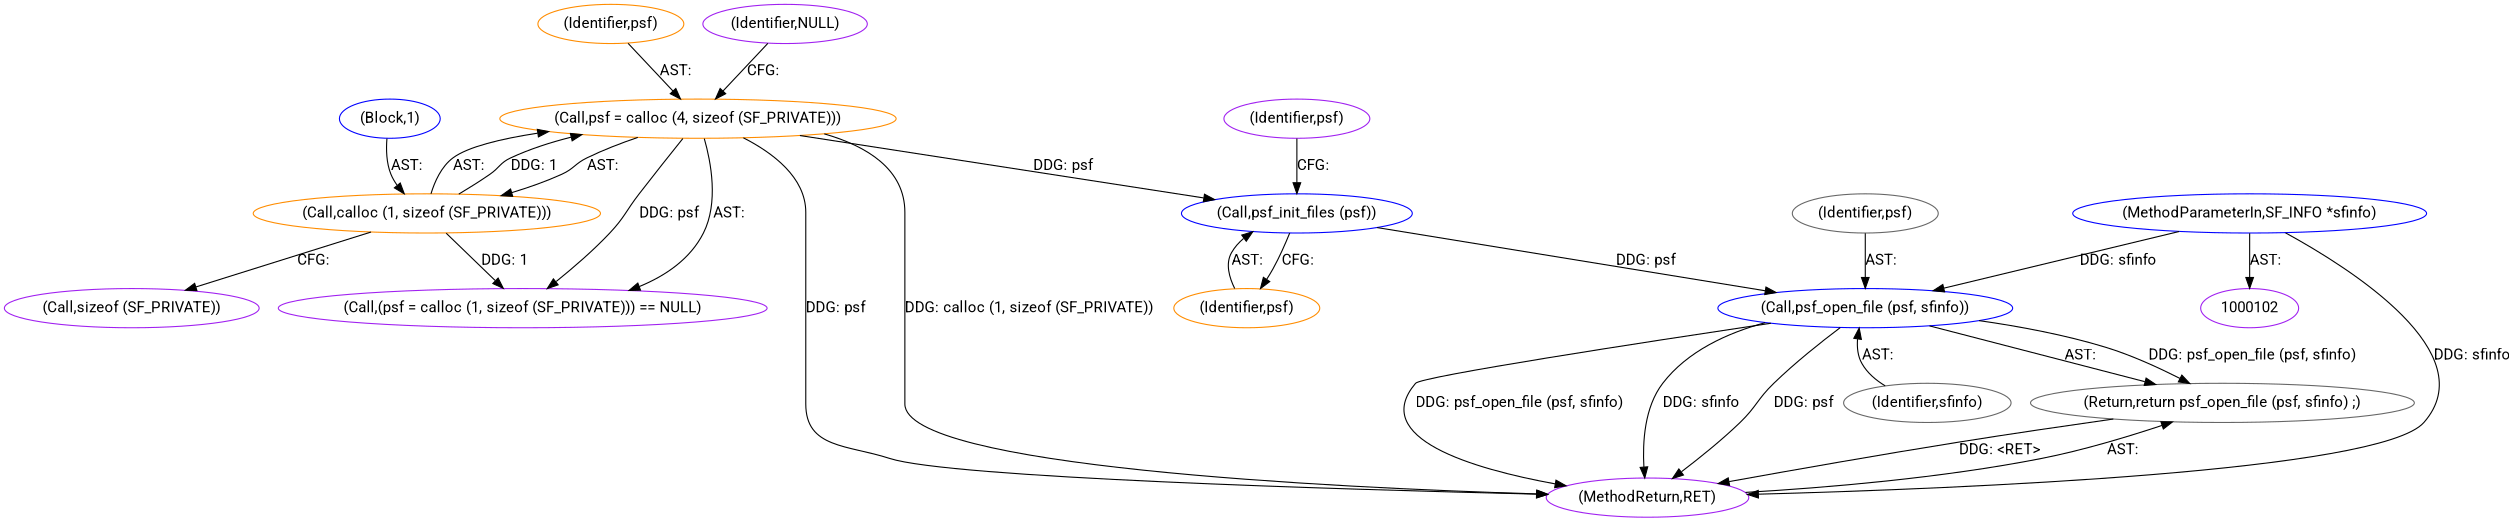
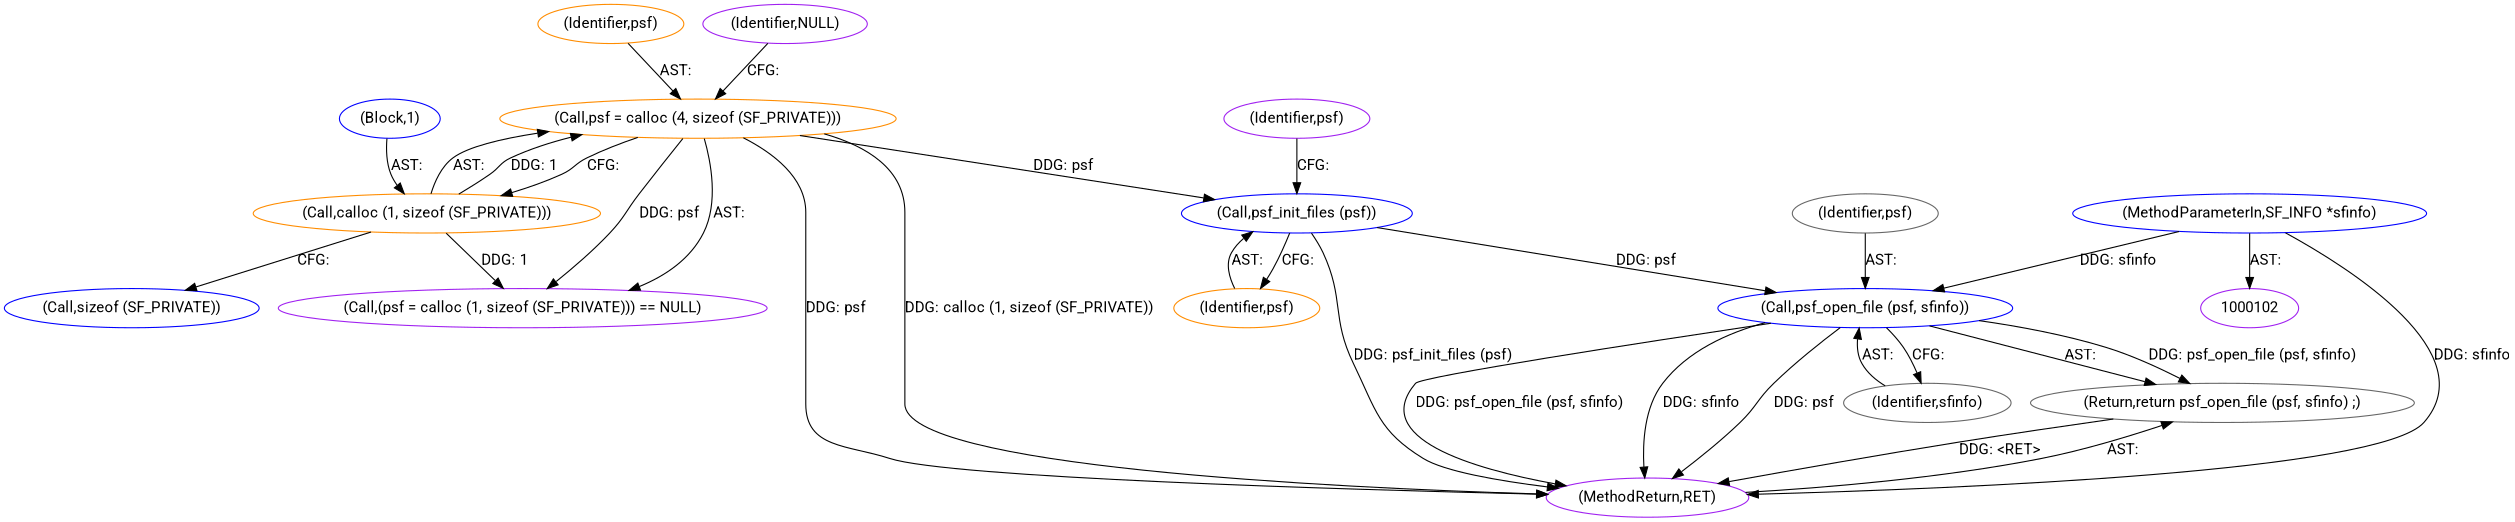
  digraph {
    fontname=Roboto
    node [color=purple fontname=Roboto]
    edge [fontname=Roboto]
    n1 [color=blue label="(Call,psf_open_file (psf, sfinfo))"]
    n2 [color=gray40 label="(Return,return psf_open_file (psf, sfinfo) ;)"]
    n3 [color=gray40 label="(Identifier,sfinfo)"]
    n4 [label="(MethodReturn,RET)"]
    n5 [color=blue label="(Call,psf_init_files (psf))"]
    n6 [color=darkorange label="(Identifier,psf)"]
    n7 [color=darkorange label="(Call,psf = calloc (4, sizeof (SF_PRIVATE)))"]
    n8 [color=darkorange label="(Call,calloc (1, sizeof (SF_PRIVATE)))"]
    n9 [label="(Call,(psf = calloc (1, sizeof (SF_PRIVATE))) == NULL)"]
-   n10 [label="(Call,sizeof (SF_PRIVATE))"]
+   n10 [color=blue label="(Call,sizeof (SF_PRIVATE))"]
    n11 [color=blue label="(MethodParameterIn,SF_INFO *sfinfo)"]
    1000102
    n13 [color=darkorange label="(Identifier,psf)"]
    n14 [label="(Identifier,psf)"]
    n15 [color=gray40 label="(Identifier,psf)"]
    n16 [label="(Identifier,NULL)"]
    n17 [color=blue label="(Block,1)"]
    n1 -> n2 [label="AST: "]
    n1 -> n2 [label="DDG: psf_open_file (psf, sfinfo)"]
+   n1 -> n3 [label="CFG: "]
    n1 -> n4 [label="DDG: psf_open_file (psf, sfinfo)"]
    n1 -> n4 [label="DDG: sfinfo"]
    n1 -> n4 [label="DDG: psf"]
    n2 -> n4 [label="DDG: <RET>"]
    n3 -> n1 [label="AST: "]
    n4 -> n2 [label="AST: "]
    n5 -> n1 [label="DDG: psf"]
+   n5 -> n4 [label="DDG: psf_init_files (psf)"]
    n5 -> n6 [label="CFG: "]
    n6 -> n5 [label="AST: "]
    n7 -> n4 [label="DDG: psf"]
    n7 -> n4 [label="DDG: calloc (1, sizeof (SF_PRIVATE))"]
    n7 -> n5 [label="DDG: psf"]
-   n7 -> n8 [label="AST: "]
+   n7 -> n8 [label="CFG: "]
    n7 -> n9 [label="AST: "]
    n7 -> n9 [label="DDG: psf"]
    n8 -> n7 [label="AST: "]
    n8 -> n7 [label="DDG: 1"]
    n8 -> n9 [label="DDG: 1"]
    n8 -> n10 [label="CFG: "]
    n11 -> n1 [label="DDG: sfinfo"]
    n11 -> n4 [label="DDG: sfinfo"]
    n11 -> 1000102 [label="AST: "]
    n13 -> n7 [label="AST: "]
    n14 -> n5 [label="CFG: "]
    n15 -> n1 [label="AST: "]
    n16 -> n7 [label="CFG: "]
    n17 -> n8 [label="AST: "]
  }
